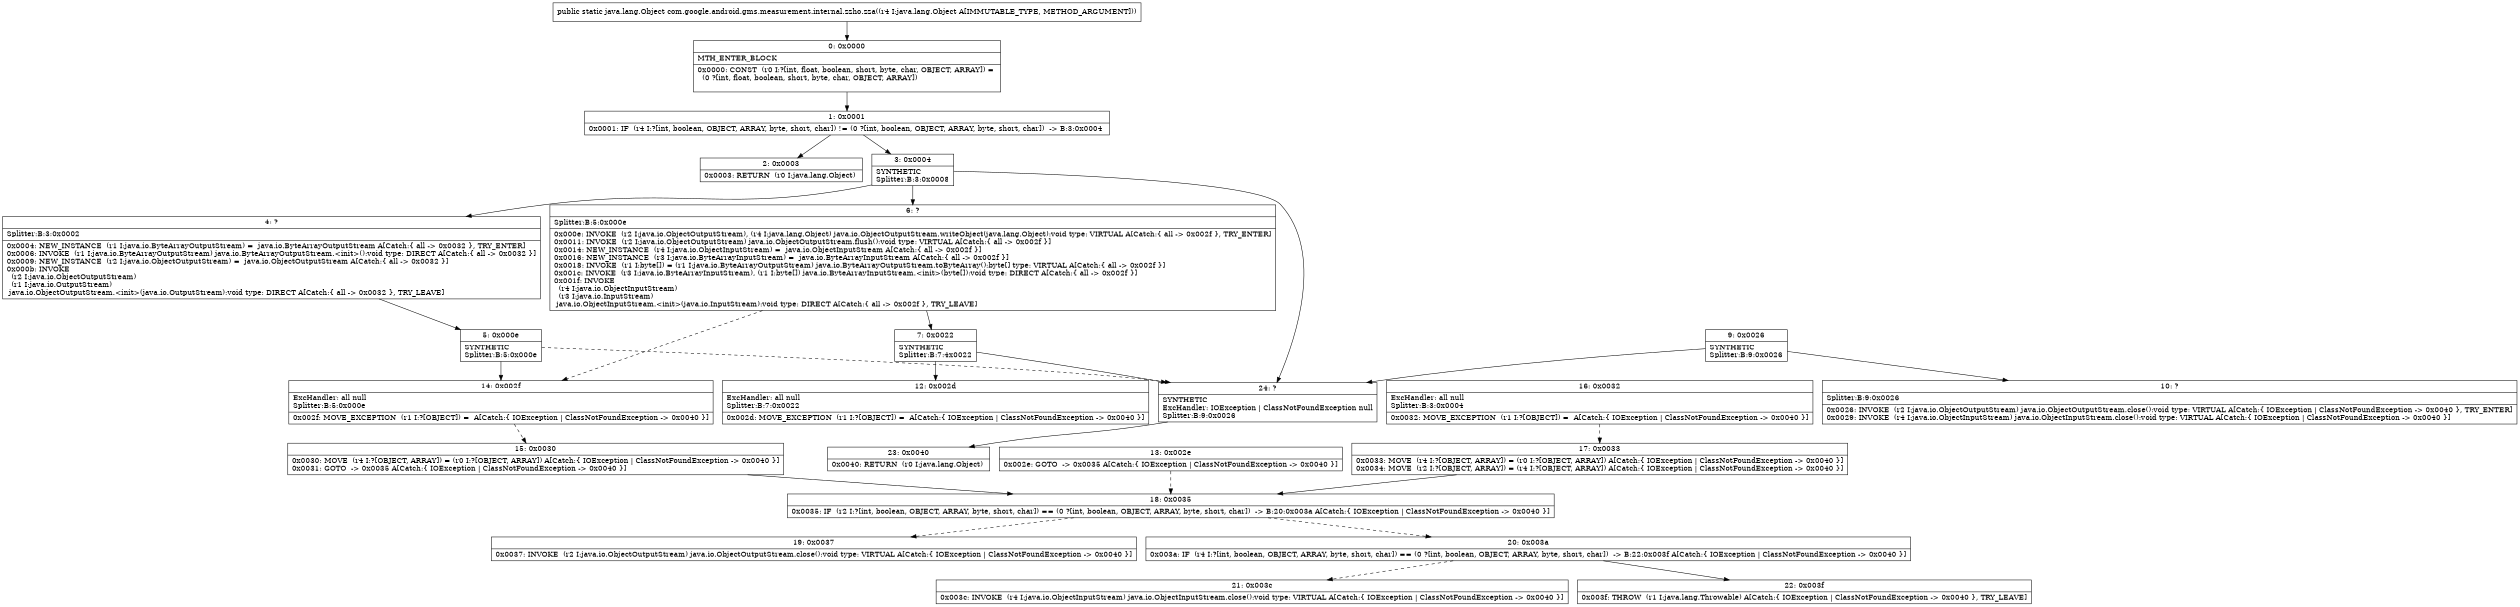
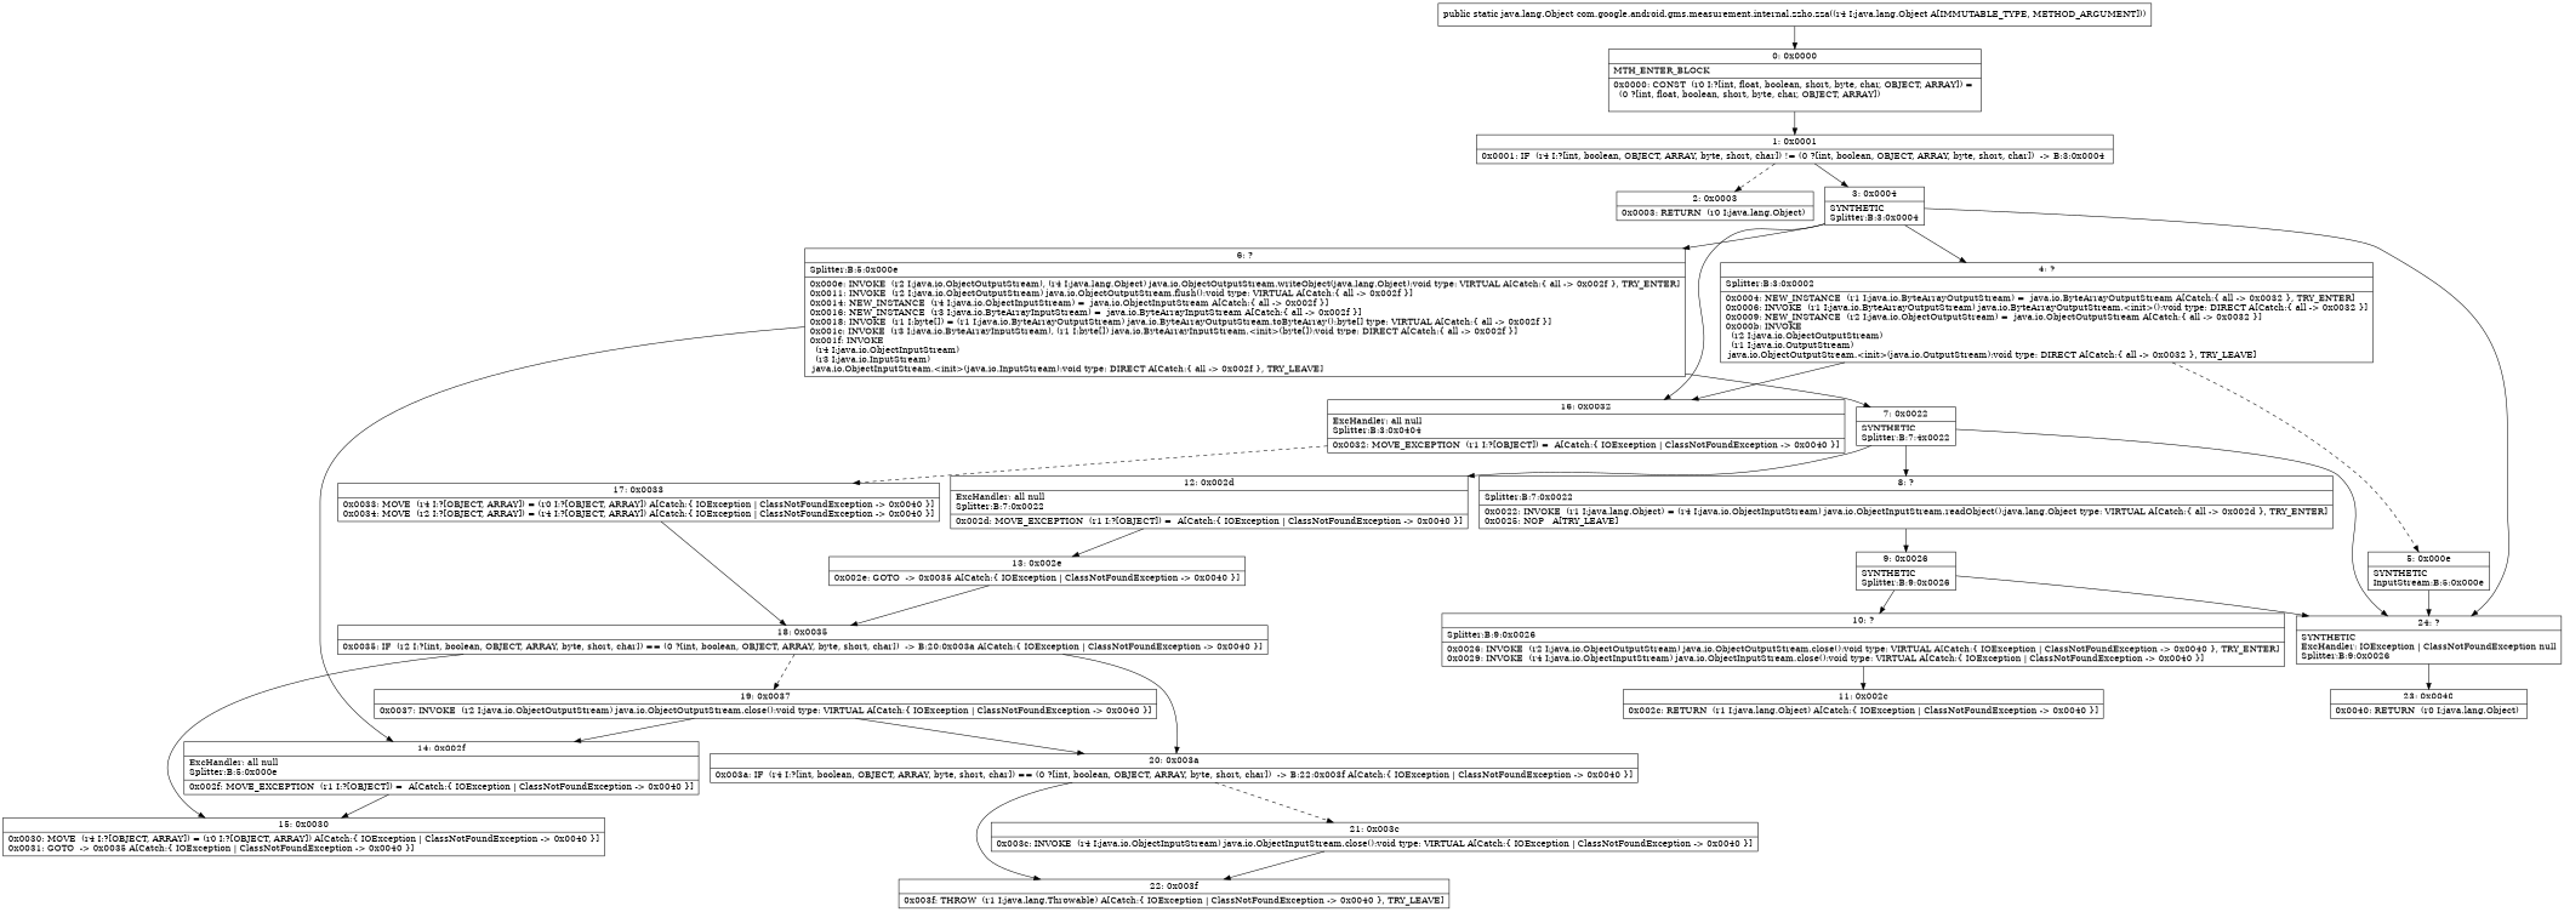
  digraph {
    node [shape=record]
    n1 [label="{0\:\ 0x0000|MTH_ENTER_BLOCK\l|0x0000: CONST  (r0 I:?[int, float, boolean, short, byte, char, OBJECT, ARRAY]) = \l  (0 ?[int, float, boolean, short, byte, char, OBJECT, ARRAY])\l \l}"]
    n2 [label="{1\:\ 0x0001|0x0001: IF  (r4 I:?[int, boolean, OBJECT, ARRAY, byte, short, char]) != (0 ?[int, boolean, OBJECT, ARRAY, byte, short, char])  \-\> B:3:0x0004 \l}"]
    n3 [label="{2\:\ 0x0003|0x0003: RETURN  (r0 I:java.lang.Object) \l}"]
-   n4 [label="{3\:\ 0x0004|SYNTHETIC\lSplitter:B:3:0x0008\l}"]
+   n4 [label="{3\:\ 0x0004|SYNTHETIC\lSplitter:B:3:0x0004\l}"]
    n5 [label="{4\:\ ?|Splitter:B:3:0x0002\l|0x0004: NEW_INSTANCE  (r1 I:java.io.ByteArrayOutputStream) =  java.io.ByteArrayOutputStream A[Catch:\{ all \-\> 0x0032 \}, TRY_ENTER]\l0x0006: INVOKE  (r1 I:java.io.ByteArrayOutputStream) java.io.ByteArrayOutputStream.\<init\>():void type: DIRECT A[Catch:\{ all \-\> 0x0032 \}]\l0x0009: NEW_INSTANCE  (r2 I:java.io.ObjectOutputStream) =  java.io.ObjectOutputStream A[Catch:\{ all \-\> 0x0032 \}]\l0x000b: INVOKE  \l  (r2 I:java.io.ObjectOutputStream)\l  (r1 I:java.io.OutputStream)\l java.io.ObjectOutputStream.\<init\>(java.io.OutputStream):void type: DIRECT A[Catch:\{ all \-\> 0x0032 \}, TRY_LEAVE]\l}"]
-   n6 [label="{16\:\ 0x0032|ExcHandler: all null\lSplitter:B:3:0x0004\l|0x0032: MOVE_EXCEPTION  (r1 I:?[OBJECT]) =  A[Catch:\{ IOException \| ClassNotFoundException \-\> 0x0040 \}]\l}"]
+   n6 [label="{16\:\ 0x0032|ExcHandler: all null\lSplitter:B:3:0x0404\l|0x0032: MOVE_EXCEPTION  (r1 I:?[OBJECT]) =  A[Catch:\{ IOException \| ClassNotFoundException \-\> 0x0040 \}]\l}"]
    n7 [label="{24\:\ ?|SYNTHETIC\lExcHandler: IOException \| ClassNotFoundException null\lSplitter:B:9:0x0026\l}"]
    n8 [label="{6\:\ ?|Splitter:B:5:0x000e\l|0x000e: INVOKE  (r2 I:java.io.ObjectOutputStream), (r4 I:java.lang.Object) java.io.ObjectOutputStream.writeObject(java.lang.Object):void type: VIRTUAL A[Catch:\{ all \-\> 0x002f \}, TRY_ENTER]\l0x0011: INVOKE  (r2 I:java.io.ObjectOutputStream) java.io.ObjectOutputStream.flush():void type: VIRTUAL A[Catch:\{ all \-\> 0x002f \}]\l0x0014: NEW_INSTANCE  (r4 I:java.io.ObjectInputStream) =  java.io.ObjectInputStream A[Catch:\{ all \-\> 0x002f \}]\l0x0016: NEW_INSTANCE  (r3 I:java.io.ByteArrayInputStream) =  java.io.ByteArrayInputStream A[Catch:\{ all \-\> 0x002f \}]\l0x0018: INVOKE  (r1 I:byte[]) = (r1 I:java.io.ByteArrayOutputStream) java.io.ByteArrayOutputStream.toByteArray():byte[] type: VIRTUAL A[Catch:\{ all \-\> 0x002f \}]\l0x001c: INVOKE  (r3 I:java.io.ByteArrayInputStream), (r1 I:byte[]) java.io.ByteArrayInputStream.\<init\>(byte[]):void type: DIRECT A[Catch:\{ all \-\> 0x002f \}]\l0x001f: INVOKE  \l  (r4 I:java.io.ObjectInputStream)\l  (r3 I:java.io.InputStream)\l java.io.ObjectInputStream.\<init\>(java.io.InputStream):void type: DIRECT A[Catch:\{ all \-\> 0x002f \}, TRY_LEAVE]\l}"]
-   n9 [label="{5\:\ 0x000e|SYNTHETIC\lSplitter:B:5:0x000e\l}"]
+   n9 [label="{5\:\ 0x000e|SYNTHETIC\lInputStream:B:5:0x000e\l}"]
    n10 [label="{17\:\ 0x0033|0x0033: MOVE  (r4 I:?[OBJECT, ARRAY]) = (r0 I:?[OBJECT, ARRAY]) A[Catch:\{ IOException \| ClassNotFoundException \-\> 0x0040 \}]\l0x0034: MOVE  (r2 I:?[OBJECT, ARRAY]) = (r4 I:?[OBJECT, ARRAY]) A[Catch:\{ IOException \| ClassNotFoundException \-\> 0x0040 \}]\l}"]
    n11 [label="{23\:\ 0x0040|0x0040: RETURN  (r0 I:java.lang.Object) \l}"]
    n12 [label="{14\:\ 0x002f|ExcHandler: all null\lSplitter:B:5:0x000e\l|0x002f: MOVE_EXCEPTION  (r1 I:?[OBJECT]) =  A[Catch:\{ IOException \| ClassNotFoundException \-\> 0x0040 \}]\l}"]
    n13 [label="{7\:\ 0x0022|SYNTHETIC\lSplitter:B:7:4x0022\l}"]
    n14 [label="{15\:\ 0x0030|0x0030: MOVE  (r4 I:?[OBJECT, ARRAY]) = (r0 I:?[OBJECT, ARRAY]) A[Catch:\{ IOException \| ClassNotFoundException \-\> 0x0040 \}]\l0x0031: GOTO  \-\> 0x0035 A[Catch:\{ IOException \| ClassNotFoundException \-\> 0x0040 \}]\l}"]
+   n15 [label="{8\:\ ?|Splitter:B:7:0x0022\l|0x0022: INVOKE  (r1 I:java.lang.Object) = (r4 I:java.io.ObjectInputStream) java.io.ObjectInputStream.readObject():java.lang.Object type: VIRTUAL A[Catch:\{ all \-\> 0x002d \}, TRY_ENTER]\l0x0025: NOP   A[TRY_LEAVE]\l}"]
    n16 [label="{12\:\ 0x002d|ExcHandler: all null\lSplitter:B:7:0x0022\l|0x002d: MOVE_EXCEPTION  (r1 I:?[OBJECT]) =  A[Catch:\{ IOException \| ClassNotFoundException \-\> 0x0040 \}]\l}"]
    n17 [label="{9\:\ 0x0026|SYNTHETIC\lSplitter:B:9:0x0026\l}"]
    n18 [label="{13\:\ 0x002e|0x002e: GOTO  \-\> 0x0035 A[Catch:\{ IOException \| ClassNotFoundException \-\> 0x0040 \}]\l}"]
    n19 [label="{10\:\ ?|Splitter:B:9:0x0026\l|0x0026: INVOKE  (r2 I:java.io.ObjectOutputStream) java.io.ObjectOutputStream.close():void type: VIRTUAL A[Catch:\{ IOException \| ClassNotFoundException \-\> 0x0040 \}, TRY_ENTER]\l0x0029: INVOKE  (r4 I:java.io.ObjectInputStream) java.io.ObjectInputStream.close():void type: VIRTUAL A[Catch:\{ IOException \| ClassNotFoundException \-\> 0x0040 \}]\l}"]
+   n20 [label="{11\:\ 0x002c|0x002c: RETURN  (r1 I:java.lang.Object) A[Catch:\{ IOException \| ClassNotFoundException \-\> 0x0040 \}]\l}"]
    n21 [label="{18\:\ 0x0035|0x0035: IF  (r2 I:?[int, boolean, OBJECT, ARRAY, byte, short, char]) == (0 ?[int, boolean, OBJECT, ARRAY, byte, short, char])  \-\> B:20:0x003a A[Catch:\{ IOException \| ClassNotFoundException \-\> 0x0040 \}]\l}"]
    n22 [label="{19\:\ 0x0037|0x0037: INVOKE  (r2 I:java.io.ObjectOutputStream) java.io.ObjectOutputStream.close():void type: VIRTUAL A[Catch:\{ IOException \| ClassNotFoundException \-\> 0x0040 \}]\l}"]
    n23 [label="{20\:\ 0x003a|0x003a: IF  (r4 I:?[int, boolean, OBJECT, ARRAY, byte, short, char]) == (0 ?[int, boolean, OBJECT, ARRAY, byte, short, char])  \-\> B:22:0x003f A[Catch:\{ IOException \| ClassNotFoundException \-\> 0x0040 \}]\l}"]
    n24 [label="{21\:\ 0x003c|0x003c: INVOKE  (r4 I:java.io.ObjectInputStream) java.io.ObjectInputStream.close():void type: VIRTUAL A[Catch:\{ IOException \| ClassNotFoundException \-\> 0x0040 \}]\l}"]
    n25 [label="{22\:\ 0x003f|0x003f: THROW  (r1 I:java.lang.Throwable) A[Catch:\{ IOException \| ClassNotFoundException \-\> 0x0040 \}, TRY_LEAVE]\l}"]
    n26 [label="{public static java.lang.Object com.google.android.gms.measurement.internal.zzho.zza((r4 I:java.lang.Object A[IMMUTABLE_TYPE, METHOD_ARGUMENT])) }"]
    n1 -> n2
-   n2 -> n3 [style=solid]
+   n2 -> n3 [style=dashed]
    n2 -> n4
    n4 -> n5
+   n4 -> n6
    n4 -> n7
    n4 -> n8
-   n5 -> n9
+   n5 -> n6
+   n5 -> n9 [style=dashed]
    n6 -> n10 [style=dashed]
    n7 -> n11
-   n8 -> n12 [style=dashed]
+   n8 -> n12
    n8 -> n13
-   n9 -> n7 [style=dashed]
-   n9 -> n12
+   n9 -> n7
+   n22 -> n12
    n10 -> n21
-   n12 -> n14 [style=dashed]
+   n12 -> n14
    n13 -> n7
+   n13 -> n15
    n13 -> n16
-   n14 -> n21
+   n21 -> n14
+   n15 -> n17
+   n16 -> n18
    n17 -> n7
    n17 -> n19
-   n18 -> n21 [style=dashed]
+   n18 -> n21
+   n19 -> n20
    n21 -> n22 [style=dashed]
-   n21 -> n23 [style=dashed]
+   n21 -> n23
+   n22 -> n23
    n23 -> n24 [style=dashed]
    n23 -> n25
+   n24 -> n25
    n26 -> n1
  }
